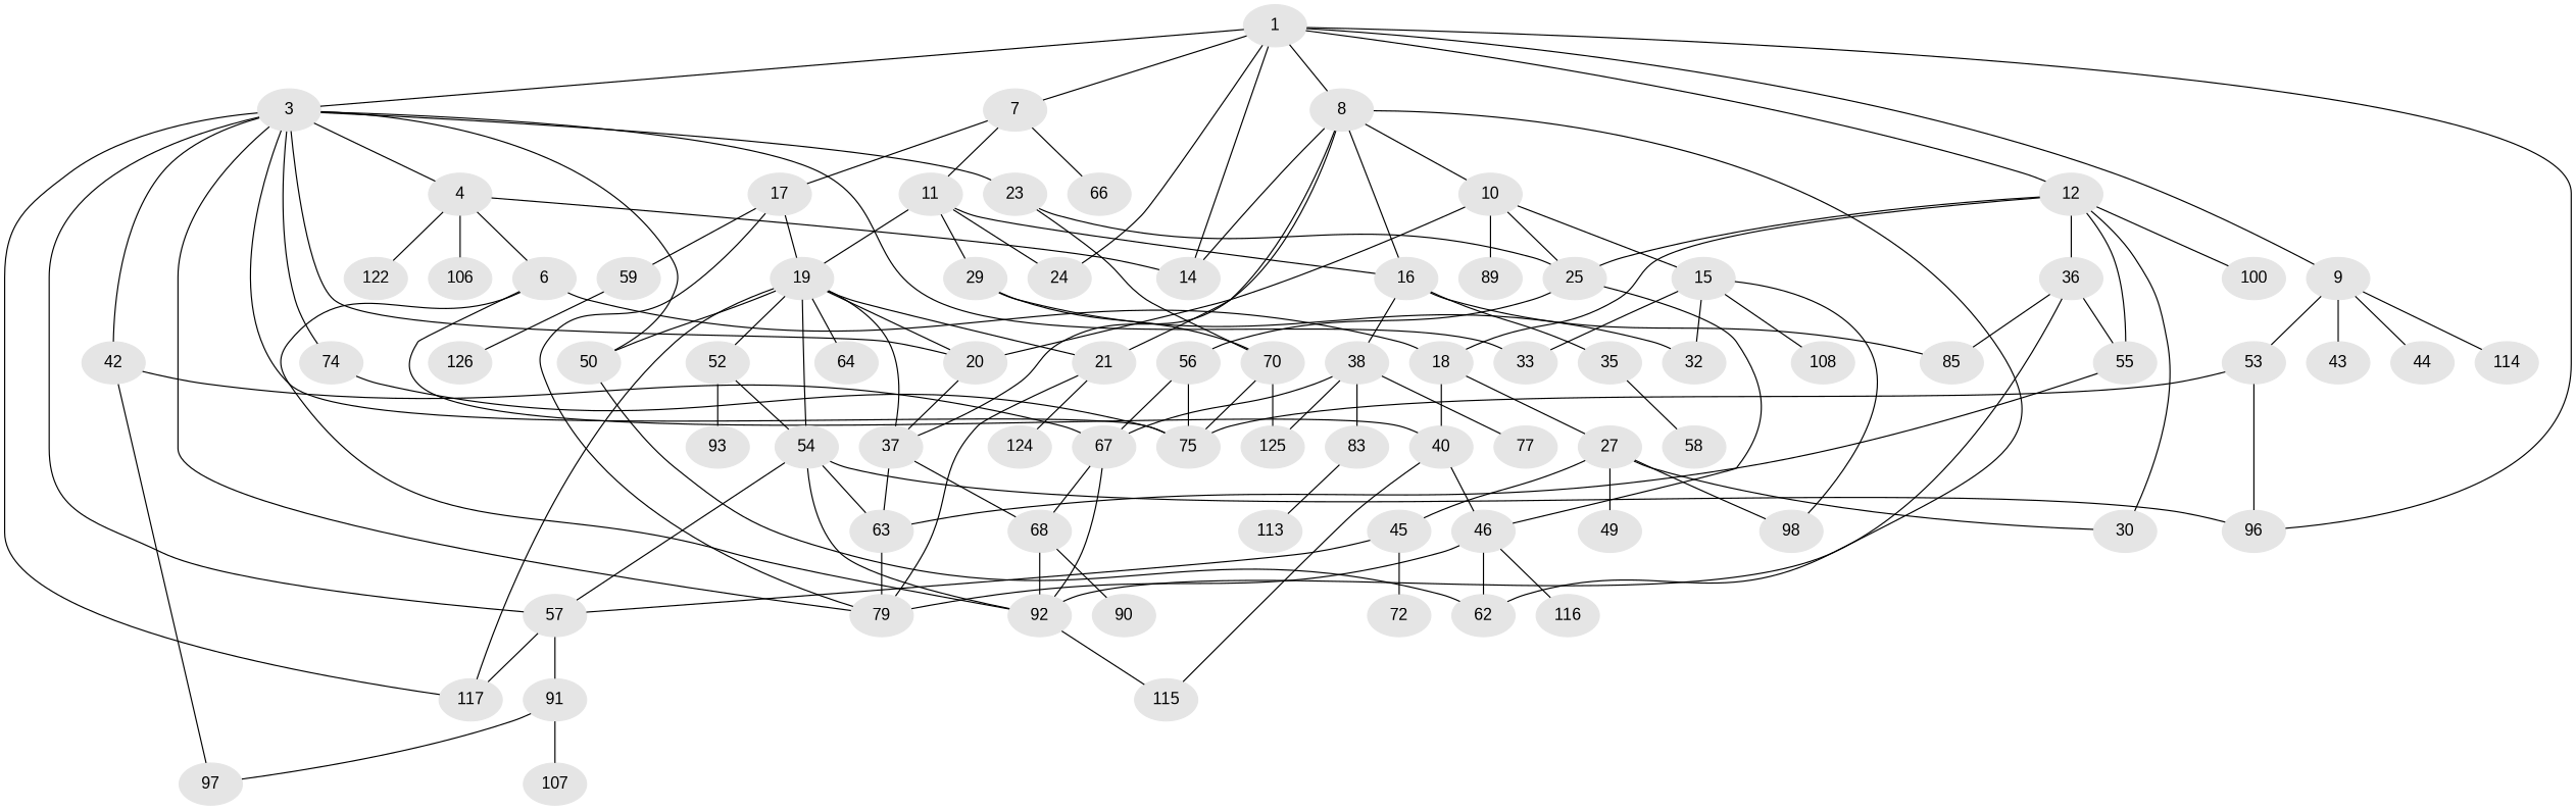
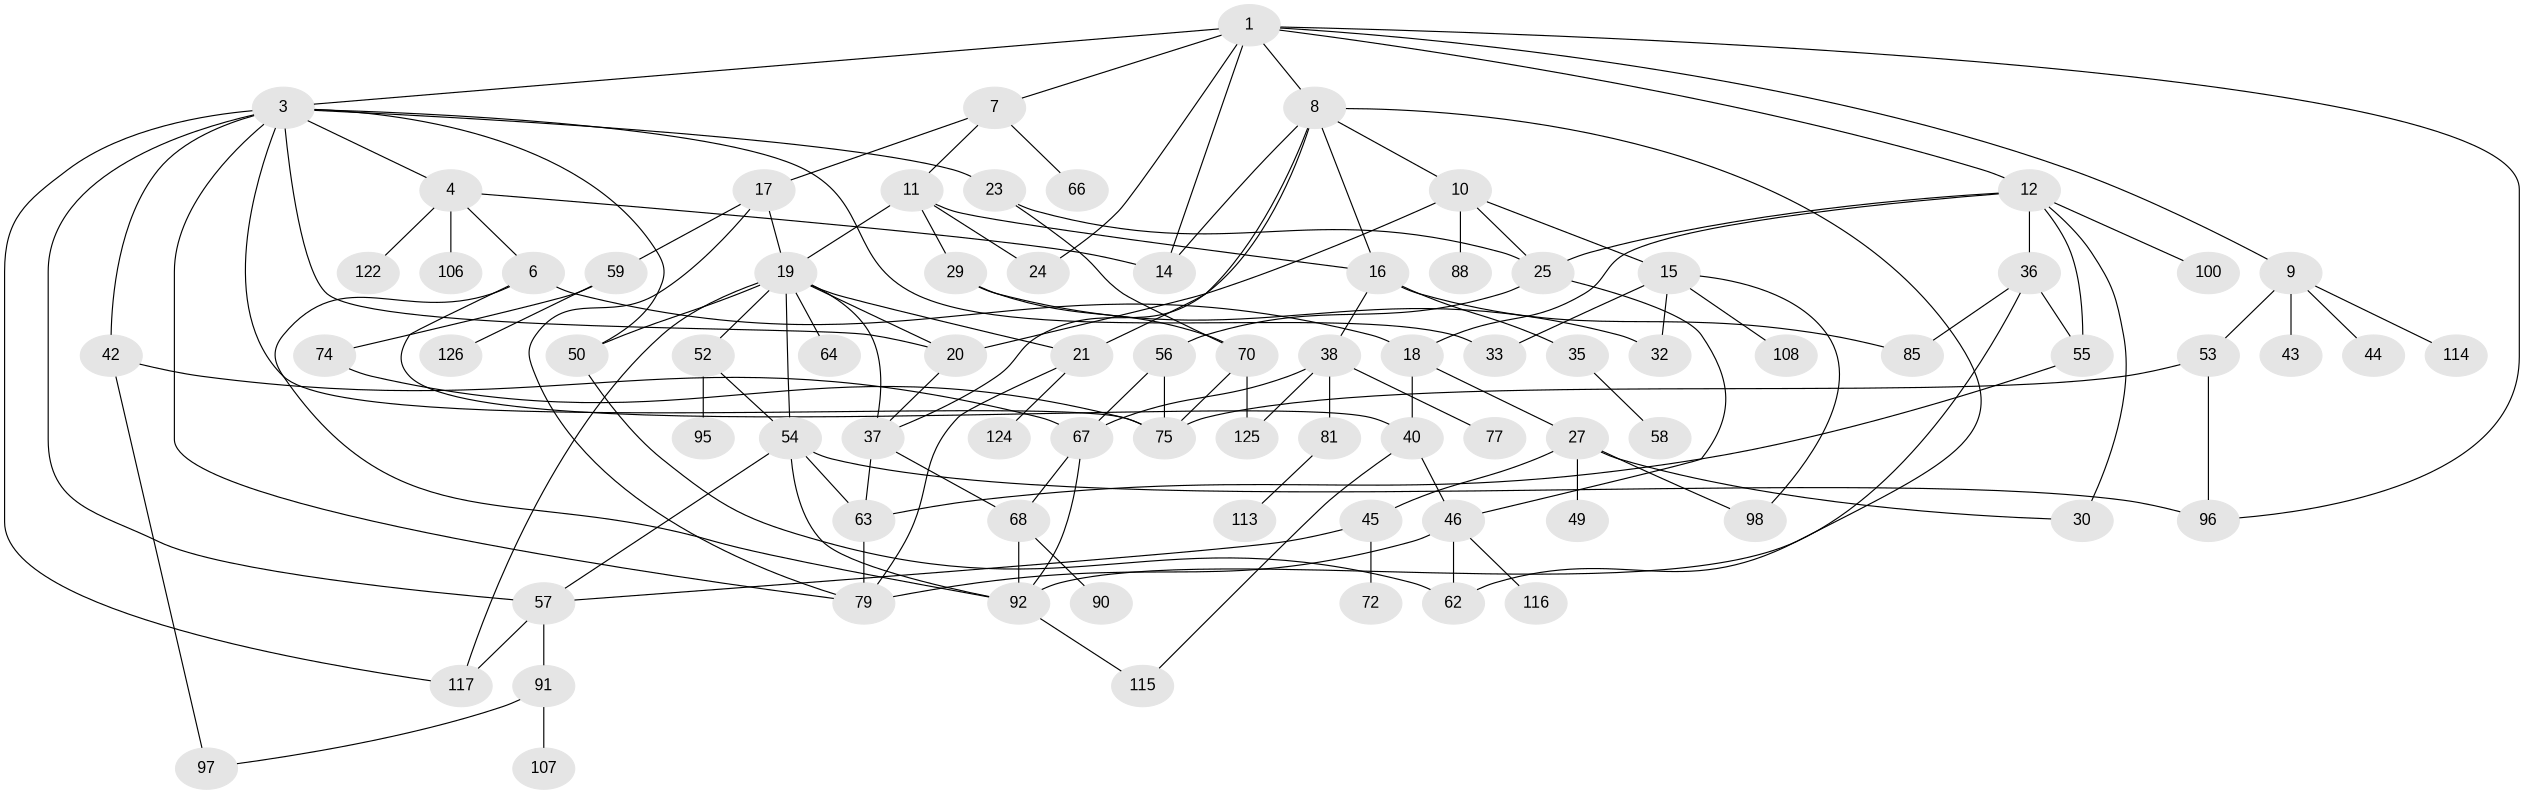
  graph {
    fontname="Liberation Sans"
    node [color=gray90 fontname="Liberation Sans" style=filled]
    edge [fontname="Liberation Sans"]
    1 [super="+2"]
    3 [super="+5"]
    7
    8 [super="+123"]
    9 [super="+28"]
    12 [super="+102"]
    14 [super="+103"]
    24 [super="+112"]
    96
    4 [super="+51"]
    20 [super="+71"]
    23 [super="+119"]
    33
    42 [super="+109"]
    50 [super="+120"]
    57 [super="+88"]
    74
    75 [super="+110"]
    79 [super="+87"]
    117
    11 [super="+13"]
    17 [super="+26"]
    66 [super="+93"]
    10
    16
    21 [super="+73"]
    37 [super="+48"]
    62
    43
    44
    53 [super="+80"]
    114
    18 [super="+31"]
    30 [super="+45"]
    25 [super="+69"]
    36 [super="+82"]
    55 [super="+111"]
    100
    6 [super="+78"]
    106
    122
    70 [super="+101"]
    67 [super="+118"]
    97
    91
    40 [super="+86"]
    92 [super="+99"]
    27 [super="+34"]
    46 [super="+61"]
    115
    19 [super="+22"]
    29 [super="+41"]
    59
    15 [super="+39"]
-   89
+   89 [label=88]
    35
    38 [super="+84"]
    85 [super="+121"]
    124
    63 [super="+76"]
    68 [super="+105"]
    32 [super="+83"]
    98
    108
    56 [super="+60"]
    52 [super="+65"]
    54 [super="+104"]
    64
    107
    58
    77
-   81 [super="+94" label=83]
+   81 [super="+94"]
    125
    126
    n75 [label=45]
    49
-   95 [label=93]
+   95
    116
    72
    90
    113
    1 -- 3
    1 -- 7
    1 -- 8
    1 -- 9
    1 -- 12
    1 -- 14
    1 -- 24
    1 -- 96
    3 -- 4
    3 -- 20
    3 -- 23
    3 -- 33
    3 -- 42
    3 -- 50
    3 -- 57
-   3 -- 74
+   59 -- 74
    3 -- 75
    3 -- 79
    3 -- 117
    7 -- 11
    7 -- 17
    7 -- 66
    8 -- 14
    8 -- 10
    8 -- 16
    8 -- 21
    8 -- 37
    8 -- 62
    9 -- 43
    9 -- 44
    9 -- 53
    9 -- 114
    12 -- 18
    12 -- 30
    12 -- 25
    12 -- 36
    12 -- 55
    12 -- 100
    4 -- 14
    4 -- 6
    4 -- 106
    4 -- 122
    20 -- 37
    23 -- 25
    23 -- 70
    42 -- 67
    42 -- 97
    50 -- 62
    57 -- 117
    57 -- 91
    74 -- 75
    11 -- 24
    11 -- 16
    11 -- 19
    11 -- 29
    17 -- 79
    17 -- 19
    17 -- 59
    10 -- 20
    10 -- 25
    10 -- 15
    10 -- 89
    16 -- 35
    16 -- 38
    16 -- 85
    21 -- 79
    21 -- 124
    37 -- 63
    37 -- 68
    53 -- 96
    53 -- 75
    18 -- 40
    18 -- 27
    25 -- 46
    25 -- 56
    36 -- 55
    36 -- 92
    36 -- 85
    55 -- 63
    6 -- 18
    6 -- 40
    6 -- 92
    70 -- 75
    70 -- 125
    67 -- 92
    67 -- 68
    91 -- 97
    91 -- 107
    40 -- 46
    40 -- 115
    92 -- 115
    27 -- 30
    27 -- 98
    27 -- n75
    27 -- 49
    46 -- 79
    46 -- 62
    46 -- 116
    19 -- 20
    19 -- 50
    19 -- 117
    19 -- 21
    19 -- 37
    19 -- 52
    19 -- 54
    19 -- 64
    29 -- 70
    29 -- 32
    59 -- 126
    15 -- 33
    15 -- 32
    15 -- 98
    15 -- 108
    35 -- 58
    38 -- 67
    38 -- 77
    38 -- 81
    38 -- 125
    63 -- 79
    68 -- 92
    68 -- 90
    56 -- 75
    56 -- 67
    52 -- 54
    52 -- 95
    54 -- 96
    54 -- 57
    54 -- 92
    54 -- 63 [weight=2]
    81 -- 113
    n75 -- 57
    n75 -- 72
  }
